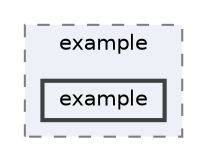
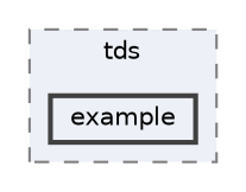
  digraph {
    compound=true
    n1 [color=grey25 fillcolor="#edf0f7" fontname=Helvetica fontsize=10 height=0.2 label=example shape=box style="filled,bold" width=0.4]
    subgraph cluster_1 {
      bgcolor="#edf0f7"
      fontname=Helvetica
      fontsize=10
-     label=example
+     label=tds
      pencolor=grey50
      style="filled,dashed"
      n1
    }
  }
